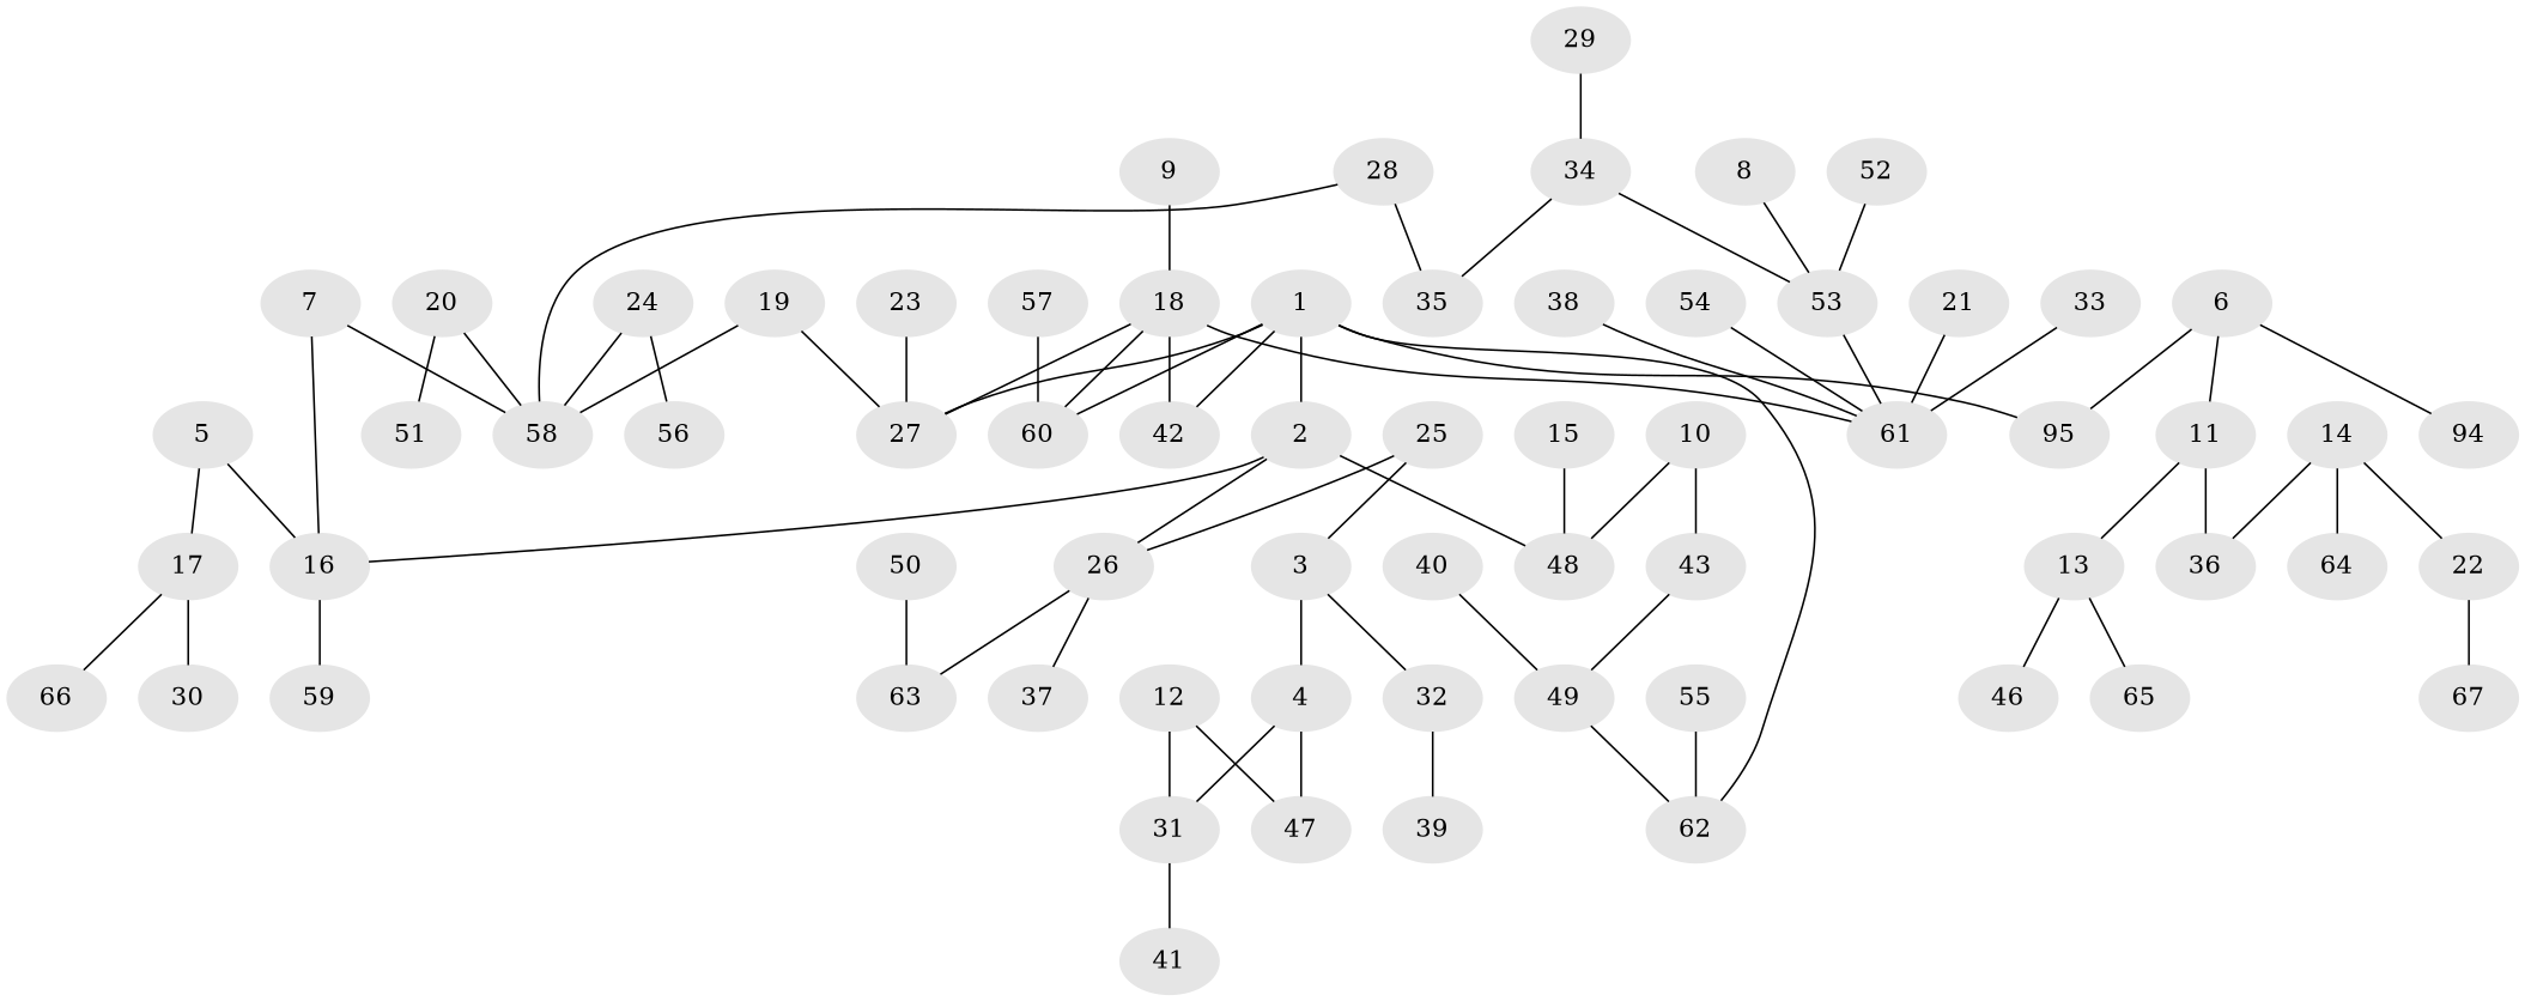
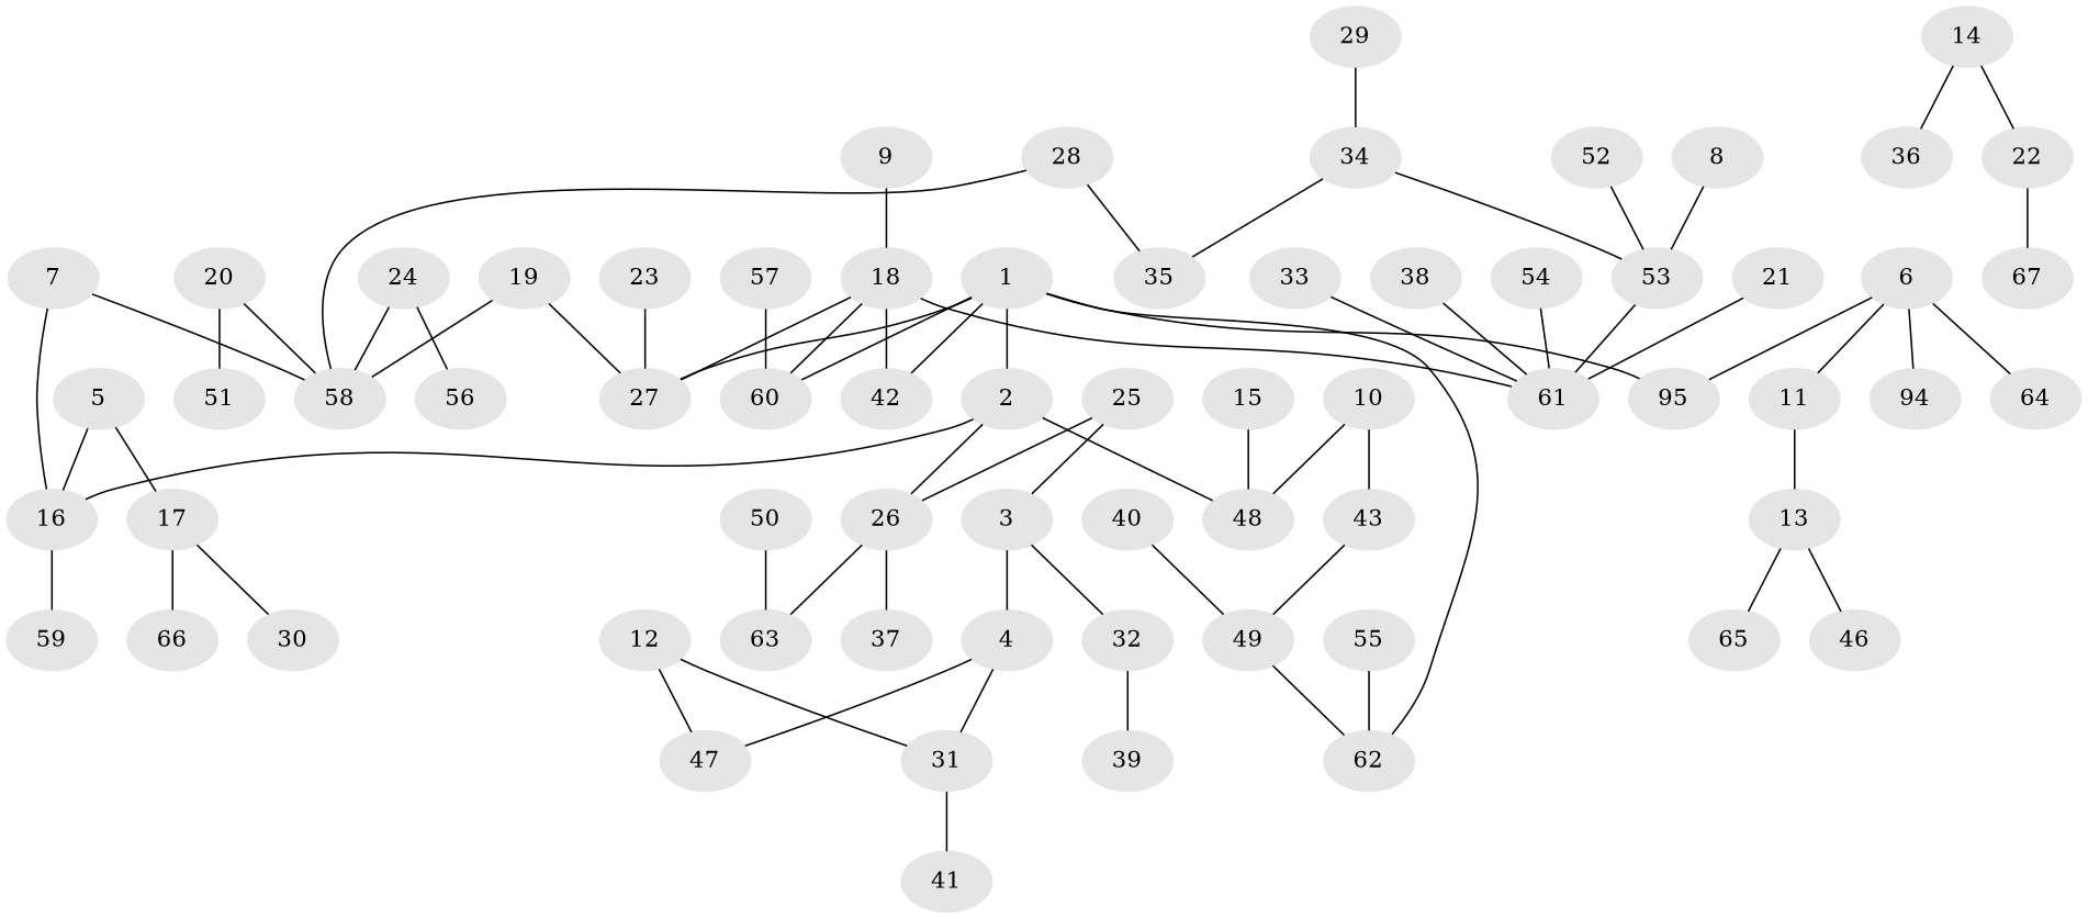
  graph {
    node [color=gray90 style=filled]
    edge [weight=1.0]
    1
    2
    27
    42
    n5 [label=95]
    60
    62
    16
    26
    48
    3
    4
    32
    59
    37
    63
    47
    31
    39
    5
    17
    30
    66
    6
    11
    n26 [label=94]
    64
    13
    36
    7
    58
    8
    53
    61
    9
    18
    10
    43
    49
    46
    65
    12
    41
    14
    22
    67
    15
    19
    20
    51
    21
    23
    24
    56
    25
    28
    35
    29
    34
    33
    38
    40
    50
    52
    54
    55
    57
    1 -- 2
    1 -- 27
    1 -- 42
    1 -- n5
    1 -- 60
    1 -- 62
    2 -- 16
    2 -- 26
    2 -- 48
    16 -- 59
    26 -- 37
    26 -- 63
    3 -- 4
    3 -- 32
    4 -- 47
    4 -- 31
    32 -- 39
    31 -- 41
    5 -- 16
    5 -- 17
    17 -- 30
    17 -- 66
    6 -- n5
    6 -- 11
    6 -- n26
-   14 -- 64
+   6 -- 64
    11 -- 13
-   11 -- 36
    13 -- 46
    13 -- 65
    7 -- 16
    7 -- 58
    8 -- 53
    53 -- 61
    9 -- 18
    18 -- 27
    18 -- 42
    18 -- 60
    18 -- 61
    10 -- 48
    10 -- 43
    43 -- 49
    49 -- 62
    12 -- 47
    12 -- 31
    14 -- 36
    14 -- 22
    22 -- 67
    15 -- 48
    19 -- 27
    19 -- 58
    20 -- 58
    20 -- 51
    21 -- 61
    23 -- 27
    24 -- 58
    24 -- 56
    25 -- 26
    25 -- 3
    28 -- 58
    28 -- 35
    29 -- 34
    34 -- 53
    34 -- 35
    33 -- 61
    38 -- 61
    40 -- 49
    50 -- 63
    52 -- 53
    54 -- 61
    55 -- 62
    57 -- 60
  }
